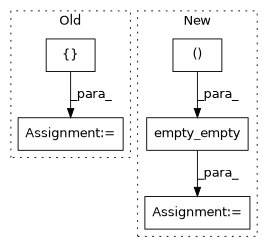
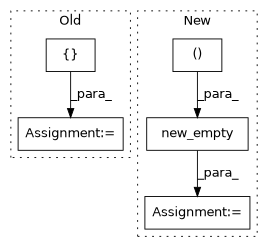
  digraph {
    fontname="DejaVu Sans"
    node [a=7 l=1 shape=box fontname="DejaVu Sans"]
    edge [fontname="DejaVu Sans"]
    n1 [a=4 l=2 label="{}" s=2505]
    n2 [label="Assignment:=" s=2482]
-   n3 [a=32 l="15,2" label=empty_empty s="1879,1924"]
+   n3 [a=32 l="15,2" label=new_empty s="1879,1924"]
    n4 [a=106 l=30 label="()" s=1894]
    n5 [label="Assignment:=" s=1866]
    subgraph cluster_1 {
      label=Old
      style=dotted
      n1
      n2
    }
    subgraph cluster_2 {
      label=New
      style=dotted
      n3
      n4
      n5
    }
    n1 -> n2 [label=_para_]
    n3 -> n5 [label=_para_]
    n4 -> n3 [label=_para_]
  }
